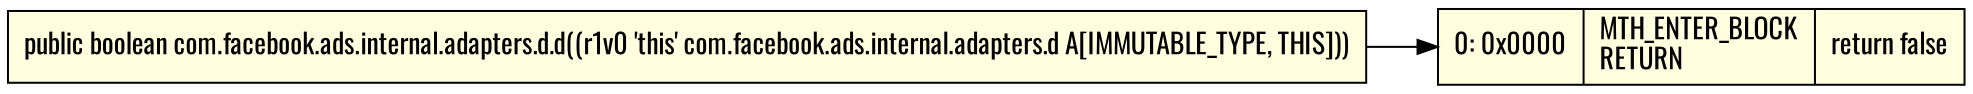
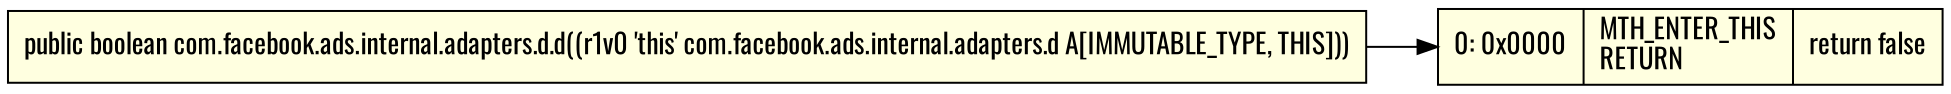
  digraph {
    rankdir=LR
    fontname=Oswald
    node [shape=record style=filled fillcolor=lightyellow fontname=Oswald]
-   n1 [label="{0\:\ 0x0000|MTH_ENTER_BLOCK\lRETURN\l|return false\l}"]
+   n1 [label="{0\:\ 0x0000|MTH_ENTER_THIS\lRETURN\l|return false\l}"]
    n2 [label="{public boolean com.facebook.ads.internal.adapters.d.d((r1v0 'this' com.facebook.ads.internal.adapters.d A[IMMUTABLE_TYPE, THIS])) }"]
    n2 -> n1 [fontname=Oswald]
  }
